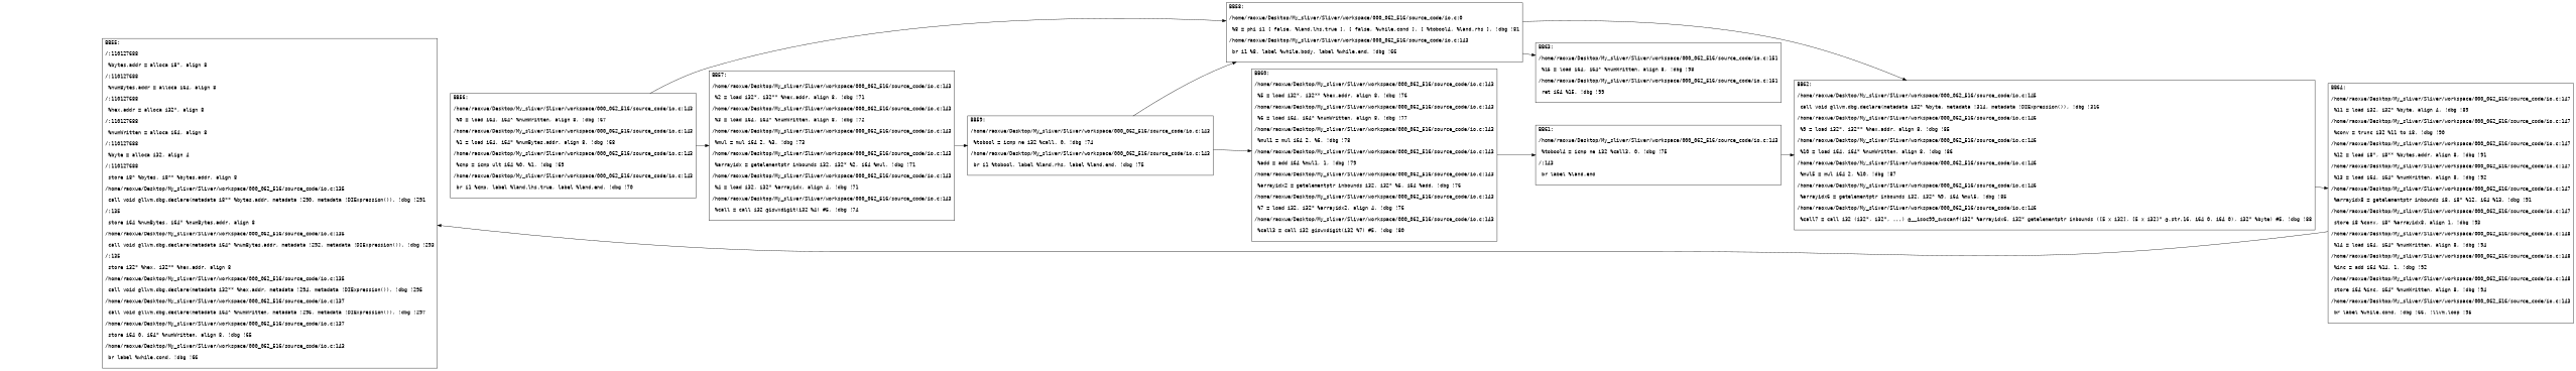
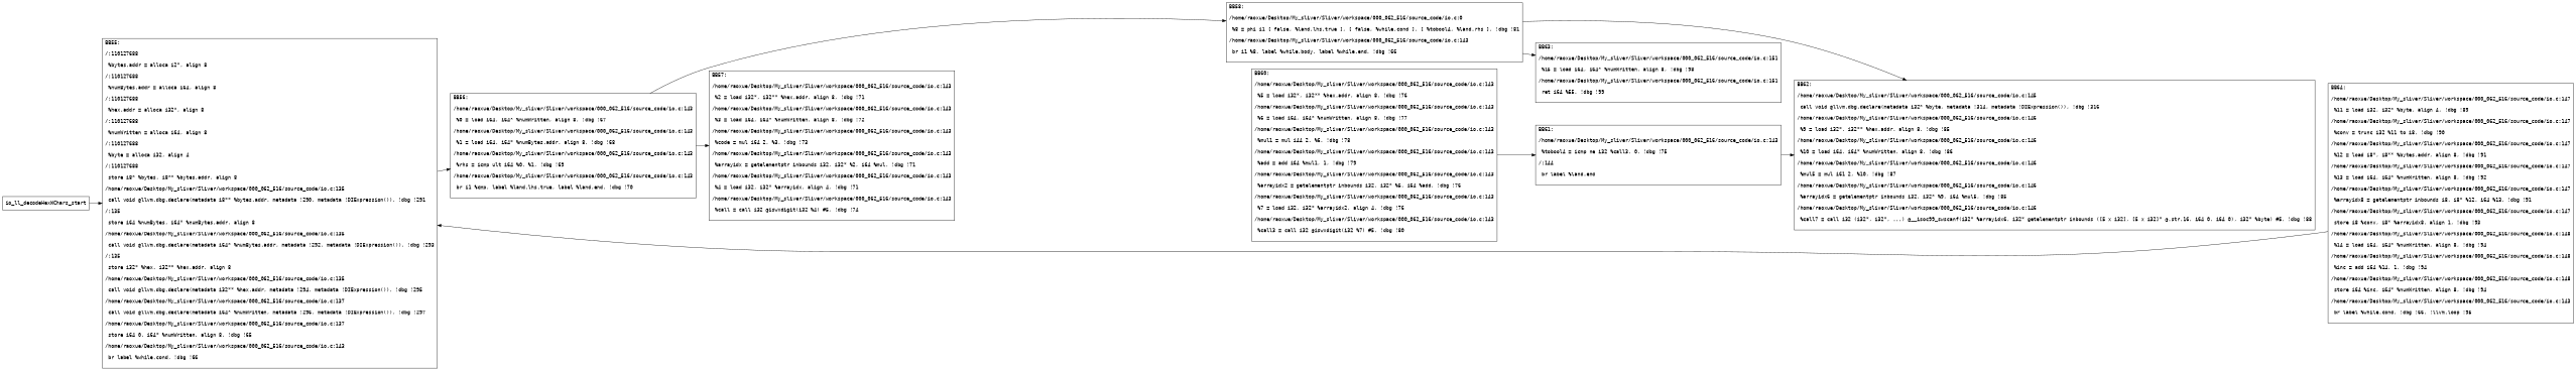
  digraph {
    fontname="DejaVu Sans Mono"
    rankdir=LR
    node [fontname="DejaVu Sans Mono" shape=record]
    edge [fontname="DejaVu Sans Mono"]
-   n2 [label="{BB55:\l\l/:110127688\l\n  %bytes.addr = alloca i8*, align 8\l\n/:110127688\l\n  %numBytes.addr = alloca i64, align 8\l\n/:110127688\l\n  %hex.addr = alloca i32*, align 8\l\n/:110127688\l\n  %numWritten = alloca i64, align 8\l\n/:110127688\l\n  %byte = alloca i32, align 4\l\n/:110127688\l\n  store i8* %bytes, i8** %bytes.addr, align 8\l\n/home/raoxue/Desktop/My_sliver/Sliver/workspace/000_062_516/source_code/io.c:135\l\n  call void @llvm.dbg.declare(metadata i8** %bytes.addr, metadata !290, metadata !DIExpression()), !dbg !291\l\n/:135\l\n  store i64 %numBytes, i64* %numBytes.addr, align 8\l\n/home/raoxue/Desktop/My_sliver/Sliver/workspace/000_062_516/source_code/io.c:135\l\n  call void @llvm.dbg.declare(metadata i64* %numBytes.addr, metadata !292, metadata !DIExpression()), !dbg !293\l\n/:135\l\n  store i32* %hex, i32** %hex.addr, align 8\l\n/home/raoxue/Desktop/My_sliver/Sliver/workspace/000_062_516/source_code/io.c:135\l\n  call void @llvm.dbg.declare(metadata i32** %hex.addr, metadata !294, metadata !DIExpression()), !dbg !295\l\n/home/raoxue/Desktop/My_sliver/Sliver/workspace/000_062_516/source_code/io.c:137\l\n  call void @llvm.dbg.declare(metadata i64* %numWritten, metadata !296, metadata !DIExpression()), !dbg !297\l\n/home/raoxue/Desktop/My_sliver/Sliver/workspace/000_062_516/source_code/io.c:137\l\n  store i64 0, i64* %numWritten, align 8, !dbg !65\l\n/home/raoxue/Desktop/My_sliver/Sliver/workspace/000_062_516/source_code/io.c:143\l\n  br label %while.cond, !dbg !66\l\n}"]
-   n3 [label="{BB56:\l\l/home/raoxue/Desktop/My_sliver/Sliver/workspace/000_062_516/source_code/io.c:143\l\n  %0 = load i64, i64* %numWritten, align 8, !dbg !67\l\n/home/raoxue/Desktop/My_sliver/Sliver/workspace/000_062_516/source_code/io.c:143\l\n  %1 = load i64, i64* %numBytes.addr, align 8, !dbg !68\l\n/home/raoxue/Desktop/My_sliver/Sliver/workspace/000_062_516/source_code/io.c:143\l\n  %cmp = icmp ult i64 %0, %1, !dbg !69\l\n/home/raoxue/Desktop/My_sliver/Sliver/workspace/000_062_516/source_code/io.c:143\l\n  br i1 %cmp, label %land.lhs.true, label %land.end, !dbg !70\l\n}"]
-   n4 [label="{BB57:\l\l/home/raoxue/Desktop/My_sliver/Sliver/workspace/000_062_516/source_code/io.c:143\l\n  %2 = load i32*, i32** %hex.addr, align 8, !dbg !71\l\n/home/raoxue/Desktop/My_sliver/Sliver/workspace/000_062_516/source_code/io.c:143\l\n  %3 = load i64, i64* %numWritten, align 8, !dbg !72\l\n/home/raoxue/Desktop/My_sliver/Sliver/workspace/000_062_516/source_code/io.c:143\l\n  %mul = mul i64 2, %3, !dbg !73\l\n/home/raoxue/Desktop/My_sliver/Sliver/workspace/000_062_516/source_code/io.c:143\l\n  %arrayidx = getelementptr inbounds i32, i32* %2, i64 %mul, !dbg !71\l\n/home/raoxue/Desktop/My_sliver/Sliver/workspace/000_062_516/source_code/io.c:143\l\n  %4 = load i32, i32* %arrayidx, align 4, !dbg !71\l\n/home/raoxue/Desktop/My_sliver/Sliver/workspace/000_062_516/source_code/io.c:143\l\n  %call = call i32 @iswxdigit(i32 %4) #5, !dbg !74\l\n}"]
+   n1 [label="{io_ll_decodeHexWChars_start}"]
+   n2 [label="{BB55:\l\l/:110127688\l\n  %bytes.addr = alloca i2*, align 8\l\n/:110127688\l\n  %numBytes.addr = alloca i64, align 8\l\n/:110127688\l\n  %hex.addr = alloca i32*, align 8\l\n/:110127688\l\n  %numWritten = alloca i64, align 8\l\n/:110127688\l\n  %byte = alloca i32, align 4\l\n/:110127688\l\n  store i8* %bytes, i8** %bytes.addr, align 8\l\n/home/raoxue/Desktop/My_sliver/Sliver/workspace/000_062_516/source_code/io.c:135\l\n  call void @llvm.dbg.declare(metadata i8** %bytes.addr, metadata !290, metadata !DIExpression()), !dbg !291\l\n/:135\l\n  store i64 %numBytes, i64* %numBytes.addr, align 8\l\n/home/raoxue/Desktop/My_sliver/Sliver/workspace/000_062_516/source_code/io.c:135\l\n  call void @llvm.dbg.declare(metadata i64* %numBytes.addr, metadata !292, metadata !DIExpression()), !dbg !293\l\n/:135\l\n  store i32* %hex, i32** %hex.addr, align 8\l\n/home/raoxue/Desktop/My_sliver/Sliver/workspace/000_062_516/source_code/io.c:135\l\n  call void @llvm.dbg.declare(metadata i32** %hex.addr, metadata !294, metadata !DIExpression()), !dbg !295\l\n/home/raoxue/Desktop/My_sliver/Sliver/workspace/000_062_516/source_code/io.c:137\l\n  call void @llvm.dbg.declare(metadata i64* %numWritten, metadata !296, metadata !DIExpression()), !dbg !297\l\n/home/raoxue/Desktop/My_sliver/Sliver/workspace/000_062_516/source_code/io.c:137\l\n  store i64 0, i64* %numWritten, align 8, !dbg !65\l\n/home/raoxue/Desktop/My_sliver/Sliver/workspace/000_062_516/source_code/io.c:143\l\n  br label %while.cond, !dbg !66\l\n}"]
+   n3 [label="{BB56:\l\l/home/raoxue/Desktop/My_sliver/Sliver/workspace/000_062_516/source_code/io.c:143\l\n  %0 = load i64, i64* %numWritten, align 8, !dbg !67\l\n/home/raoxue/Desktop/My_sliver/Sliver/workspace/000_062_516/source_code/io.c:143\l\n  %1 = load i64, i64* %numBytes.addr, align 8, !dbg !68\l\n/home/raoxue/Desktop/My_sliver/Sliver/workspace/000_062_516/source_code/io.c:143\l\n  %rhs = icmp ult i64 %0, %1, !dbg !69\l\n/home/raoxue/Desktop/My_sliver/Sliver/workspace/000_062_516/source_code/io.c:143\l\n  br i1 %cmp, label %land.lhs.true, label %land.end, !dbg !70\l\n}"]
+   n4 [label="{BB57:\l\l/home/raoxue/Desktop/My_sliver/Sliver/workspace/000_062_516/source_code/io.c:143\l\n  %2 = load i32*, i32** %hex.addr, align 8, !dbg !71\l\n/home/raoxue/Desktop/My_sliver/Sliver/workspace/000_062_516/source_code/io.c:143\l\n  %3 = load i64, i64* %numWritten, align 8, !dbg !72\l\n/home/raoxue/Desktop/My_sliver/Sliver/workspace/000_062_516/source_code/io.c:143\l\n  %code = mul i64 2, %3, !dbg !73\l\n/home/raoxue/Desktop/My_sliver/Sliver/workspace/000_062_516/source_code/io.c:143\l\n  %arrayidx = getelementptr inbounds i32, i32* %2, i64 %mul, !dbg !71\l\n/home/raoxue/Desktop/My_sliver/Sliver/workspace/000_062_516/source_code/io.c:143\l\n  %4 = load i32, i32* %arrayidx, align 4, !dbg !71\l\n/home/raoxue/Desktop/My_sliver/Sliver/workspace/000_062_516/source_code/io.c:143\l\n  %call = call i32 @iswxdigit(i32 %4) #5, !dbg !74\l\n}"]
    n5 [label="{BB58:\l\l/home/raoxue/Desktop/My_sliver/Sliver/workspace/000_062_516/source_code/io.c:0\l\n  %8 = phi i1 [ false, %land.lhs.true ], [ false, %while.cond ], [ %tobool4, %land.rhs ], !dbg !81\l\n/home/raoxue/Desktop/My_sliver/Sliver/workspace/000_062_516/source_code/io.c:143\l\n  br i1 %8, label %while.body, label %while.end, !dbg !66\l\n}"]
-   n6 [label="{BB59:\l\l/home/raoxue/Desktop/My_sliver/Sliver/workspace/000_062_516/source_code/io.c:143\l\n  %tobool = icmp ne i32 %call, 0, !dbg !74\l\n/home/raoxue/Desktop/My_sliver/Sliver/workspace/000_062_516/source_code/io.c:143\l\n  br i1 %tobool, label %land.rhs, label %land.end, !dbg !75\l\n}"]
-   n7 [label="{BB62:\l\l/home/raoxue/Desktop/My_sliver/Sliver/workspace/000_062_516/source_code/io.c:145\l\n  call void @llvm.dbg.declare(metadata i32* %byte, metadata !314, metadata !DIExpression()), !dbg !316\l\n/home/raoxue/Desktop/My_sliver/Sliver/workspace/000_062_516/source_code/io.c:146\l\n  %9 = load i32*, i32** %hex.addr, align 8, !dbg !85\l\n/home/raoxue/Desktop/My_sliver/Sliver/workspace/000_062_516/source_code/io.c:146\l\n  %10 = load i64, i64* %numWritten, align 8, !dbg !86\l\n/home/raoxue/Desktop/My_sliver/Sliver/workspace/000_062_516/source_code/io.c:146\l\n  %mul5 = mul i64 2, %10, !dbg !87\l\n/home/raoxue/Desktop/My_sliver/Sliver/workspace/000_062_516/source_code/io.c:146\l\n  %arrayidx6 = getelementptr inbounds i32, i32* %9, i64 %mul5, !dbg !85\l\n/home/raoxue/Desktop/My_sliver/Sliver/workspace/000_062_516/source_code/io.c:146\l\n  %call7 = call i32 (i32*, i32*, ...) @__isoc99_swscanf(i32* %arrayidx6, i32* getelementptr inbounds ([5 x i32], [5 x i32]* @.str.16, i64 0, i64 0), i32* %byte) #5, !dbg !88\l\n}"]
-   n8 [label="{BB63:\l\l/home/raoxue/Desktop/My_sliver/Sliver/workspace/000_062_516/source_code/io.c:151\l\n  %15 = load i64, i64* %numWritten, align 8, !dbg !98\l\n/home/raoxue/Desktop/My_sliver/Sliver/workspace/000_062_516/source_code/io.c:151\l\n  ret i64 %15, !dbg !99\l\n}"]
-   n9 [label="{BB60:\l\l/home/raoxue/Desktop/My_sliver/Sliver/workspace/000_062_516/source_code/io.c:143\l\n  %5 = load i32*, i32** %hex.addr, align 8, !dbg !76\l\n/home/raoxue/Desktop/My_sliver/Sliver/workspace/000_062_516/source_code/io.c:143\l\n  %6 = load i64, i64* %numWritten, align 8, !dbg !77\l\n/home/raoxue/Desktop/My_sliver/Sliver/workspace/000_062_516/source_code/io.c:143\l\n  %mul1 = mul i64 2, %6, !dbg !78\l\n/home/raoxue/Desktop/My_sliver/Sliver/workspace/000_062_516/source_code/io.c:143\l\n  %add = add i64 %mul1, 1, !dbg !79\l\n/home/raoxue/Desktop/My_sliver/Sliver/workspace/000_062_516/source_code/io.c:143\l\n  %arrayidx2 = getelementptr inbounds i32, i32* %5, i64 %add, !dbg !76\l\n/home/raoxue/Desktop/My_sliver/Sliver/workspace/000_062_516/source_code/io.c:143\l\n  %7 = load i32, i32* %arrayidx2, align 4, !dbg !76\l\n/home/raoxue/Desktop/My_sliver/Sliver/workspace/000_062_516/source_code/io.c:143\l\n  %call3 = call i32 @iswxdigit(i32 %7) #5, !dbg !80\l\n}"]
-   n10 [label="{BB64:\l\l/home/raoxue/Desktop/My_sliver/Sliver/workspace/000_062_516/source_code/io.c:147\l\n  %11 = load i32, i32* %byte, align 4, !dbg !89\l\n/home/raoxue/Desktop/My_sliver/Sliver/workspace/000_062_516/source_code/io.c:147\l\n  %conv = trunc i32 %11 to i8, !dbg !90\l\n/home/raoxue/Desktop/My_sliver/Sliver/workspace/000_062_516/source_code/io.c:147\l\n  %12 = load i8*, i8** %bytes.addr, align 8, !dbg !91\l\n/home/raoxue/Desktop/My_sliver/Sliver/workspace/000_062_516/source_code/io.c:147\l\n  %13 = load i64, i64* %numWritten, align 8, !dbg !92\l\n/home/raoxue/Desktop/My_sliver/Sliver/workspace/000_062_516/source_code/io.c:147\l\n  %arrayidx8 = getelementptr inbounds i8, i8* %12, i64 %13, !dbg !91\l\n/home/raoxue/Desktop/My_sliver/Sliver/workspace/000_062_516/source_code/io.c:147\l\n  store i8 %conv, i8* %arrayidx8, align 1, !dbg !93\l\n/home/raoxue/Desktop/My_sliver/Sliver/workspace/000_062_516/source_code/io.c:148\l\n  %14 = load i64, i64* %numWritten, align 8, !dbg !94\l\n/home/raoxue/Desktop/My_sliver/Sliver/workspace/000_062_516/source_code/io.c:148\l\n  %inc = add i64 %14, 1, !dbg !92\l\n/home/raoxue/Desktop/My_sliver/Sliver/workspace/000_062_516/source_code/io.c:148\l\n  store i64 %inc, i64* %numWritten, align 8, !dbg !94\l\n/home/raoxue/Desktop/My_sliver/Sliver/workspace/000_062_516/source_code/io.c:143\l\n  br label %while.cond, !dbg !66, !llvm.loop !95\l\n}"]
-   n11 [label="{BB61:\l\l/home/raoxue/Desktop/My_sliver/Sliver/workspace/000_062_516/source_code/io.c:143\l\n  %tobool4 = icmp ne i32 %call3, 0, !dbg !75\l\n/:143\l\n  br label %land.end\l\n}"]
+   n7 [label="{BB62:\l\l/home/raoxue/Desktop/My_sliver/Sliver/workspace/000_062_516/source_code/io.c:145\l\n  call void @llvm.dbg.declare(metadata i32* %byte, metadata !314, metadata !DIExpression()), !dbg !316\l\n/home/raoxue/Desktop/My_sliver/Sliver/workspace/000_062_516/source_code/io.c:146\l\n  %9 = load i32*, i32** %hex.addr, align 8, !dbg !85\l\n/home/raoxue/Desktop/My_sliver/Sliver/workspace/000_062_516/source_code/io.c:146\l\n  %10 = load i64, i64* %numWritten, align 8, !dbg !86\l\n/home/raoxue/Desktop/My_sliver/Sliver/workspace/000_062_516/source_code/io.c:146\l\n  %mul5 = mul i61 2, %10, !dbg !87\l\n/home/raoxue/Desktop/My_sliver/Sliver/workspace/000_062_516/source_code/io.c:146\l\n  %arrayidx6 = getelementptr inbounds i32, i32* %9, i64 %mul5, !dbg !85\l\n/home/raoxue/Desktop/My_sliver/Sliver/workspace/000_062_516/source_code/io.c:146\l\n  %call7 = call i32 (i32*, i32*, ...) @__isoc99_swscanf(i32* %arrayidx6, i32* getelementptr inbounds ([5 x i32], [5 x i32]* @.str.16, i64 0, i64 0), i32* %byte) #5, !dbg !88\l\n}"]
+   n8 [label="{BB63:\l\l/home/raoxue/Desktop/My_sliver/Sliver/workspace/000_062_516/source_code/io.c:151\l\n  %15 = load i64, i64* %numWritten, align 8, !dbg !98\l\n/home/raoxue/Desktop/My_sliver/Sliver/workspace/000_062_516/source_code/io.c:151\l\n  ret i64 %55, !dbg !99\l\n}"]
+   n9 [label="{BB60:\l\l/home/raoxue/Desktop/My_sliver/Sliver/workspace/000_062_516/source_code/io.c:143\l\n  %5 = load i32*, i32** %hex.addr, align 8, !dbg !76\l\n/home/raoxue/Desktop/My_sliver/Sliver/workspace/000_062_516/source_code/io.c:143\l\n  %6 = load i64, i64* %numWritten, align 8, !dbg !77\l\n/home/raoxue/Desktop/My_sliver/Sliver/workspace/000_062_516/source_code/io.c:143\l\n  %mul1 = mul i44 2, %6, !dbg !78\l\n/home/raoxue/Desktop/My_sliver/Sliver/workspace/000_062_516/source_code/io.c:143\l\n  %add = add i64 %mul1, 1, !dbg !79\l\n/home/raoxue/Desktop/My_sliver/Sliver/workspace/000_062_516/source_code/io.c:143\l\n  %arrayidx2 = getelementptr inbounds i32, i32* %5, i64 %add, !dbg !76\l\n/home/raoxue/Desktop/My_sliver/Sliver/workspace/000_062_516/source_code/io.c:143\l\n  %7 = load i32, i32* %arrayidx2, align 4, !dbg !76\l\n/home/raoxue/Desktop/My_sliver/Sliver/workspace/000_062_516/source_code/io.c:143\l\n  %call3 = call i32 @iswxdigit(i32 %7) #5, !dbg !80\l\n}"]
+   n10 [label="{BB64:\l\l/home/raoxue/Desktop/My_sliver/Sliver/workspace/000_062_516/source_code/io.c:147\l\n  %11 = load i32, i32* %byte, align 4, !dbg !89\l\n/home/raoxue/Desktop/My_sliver/Sliver/workspace/000_062_516/source_code/io.c:147\l\n  %conv = trunc i32 %11 to i8, !dbg !90\l\n/home/raoxue/Desktop/My_sliver/Sliver/workspace/000_062_516/source_code/io.c:147\l\n  %12 = load i8*, i8** %bytes.addr, align 8, !dbg !91\l\n/home/raoxue/Desktop/My_sliver/Sliver/workspace/000_062_516/source_code/io.c:147\l\n  %13 = load i64, i64* %numWritten, align 8, !dbg !92\l\n/home/raoxue/Desktop/My_sliver/Sliver/workspace/000_062_516/source_code/io.c:147\l\n  %arrayidx8 = getelementptr inbounds i8, i8* %12, i64 %13, !dbg !91\l\n/home/raoxue/Desktop/My_sliver/Sliver/workspace/000_062_516/source_code/io.c:147\l\n  store i8 %conv, i8* %arrayidx8, align 1, !dbg !93\l\n/home/raoxue/Desktop/My_sliver/Sliver/workspace/000_062_516/source_code/io.c:148\l\n  %14 = load i64, i64* %numWritten, align 8, !dbg !94\l\n/home/raoxue/Desktop/My_sliver/Sliver/workspace/000_062_516/source_code/io.c:148\l\n  %inc = add i64 %14, 1, !dbg !94\l\n/home/raoxue/Desktop/My_sliver/Sliver/workspace/000_062_516/source_code/io.c:148\l\n  store i64 %inc, i64* %numWritten, align 8, !dbg !94\l\n/home/raoxue/Desktop/My_sliver/Sliver/workspace/000_062_516/source_code/io.c:143\l\n  br label %while.cond, !dbg !66, !llvm.loop !95\l\n}"]
+   n11 [label="{BB61:\l\l/home/raoxue/Desktop/My_sliver/Sliver/workspace/000_062_516/source_code/io.c:143\l\n  %tobool4 = icmp ne i32 %call3, 0, !dbg !75\l\n/:144\l\n  br label %land.end\l\n}"]
+   n1 -> n2
+   n2 -> n3
    n3 -> n4
    n3 -> n5
-   n4 -> n6
    n5 -> n7
    n5 -> n8
-   n6 -> n5
-   n6 -> n9
-   n7 -> n10
    n9 -> n11
    n10 -> n2
    n11 -> n7
  }
